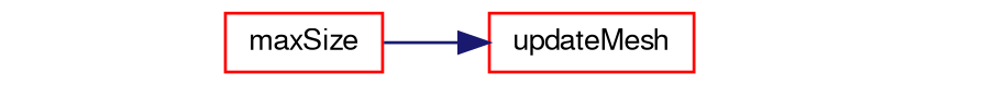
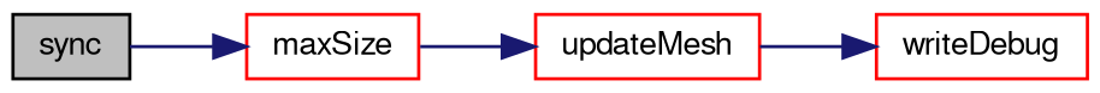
  digraph {
    rankdir=LR
    node [color=red fontname=FreeSans fontsize=10 shape=record]
    edge [color=midnightblue fontname=FreeSans fontsize=10 labelfontname=FreeSans labelfontsize=10 style=solid]
+   n1 [color=black fillcolor=grey75 fontcolor=black height=0.2 label=sync style=filled width=0.4]
    n2 [height=0.2 label=maxSize width=0.4]
    n3 [height=0.2 label=updateMesh width=0.4]
+   n4 [height=0.2 label=writeDebug width=0.4]
+   n1 -> n2
    n2 -> n3
+   n3 -> n4
  }
